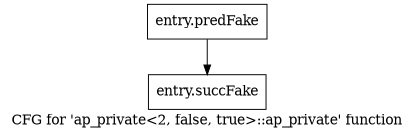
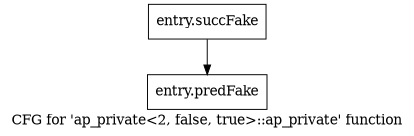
  digraph {
    label="CFG for 'ap_private\<2, false, true\>::ap_private' function"
    node [shape=record]
    n1 [label="{entry.predFake}"]
    n2 [filename="/proj/xbuilds/2019.2_0801_1/installs/lin64/Scout/HEAD/include/etc/ap_private.h" label="{entry.succFake}" linenumber=1639]
-   n1 -> n2 [filename="/proj/xbuilds/2019.2_0801_1/installs/lin64/Scout/HEAD/include/etc/ap_private.h"]
+   n2 -> n1 [filename="/proj/xbuilds/2019.2_0801_1/installs/lin64/Scout/HEAD/include/etc/ap_private.h"]
  }
